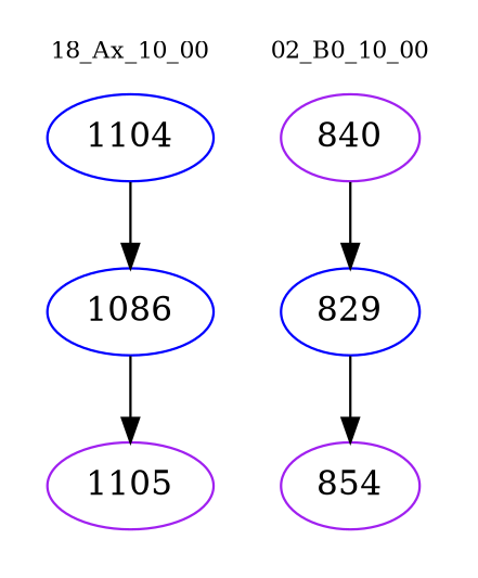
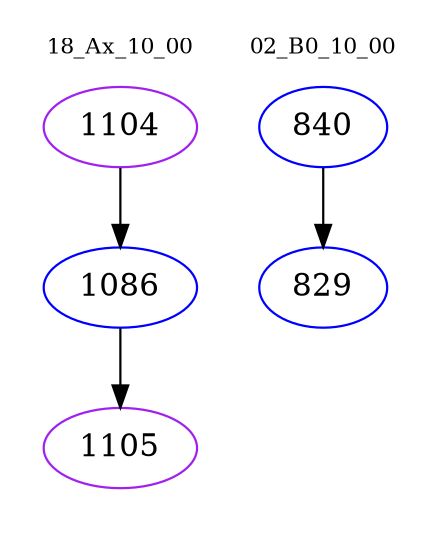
  digraph {
    node [color=purple]
    edge [color=black]
    n1 [color=blue label=1086]
-   n2 [color=blue label=1104]
+   n2 [label=1104]
    n3 [label=1105]
    n4 [color=blue label=829]
-   n5 [label=840]
-   n6 [label=854]
+   n5 [color=blue label=840]
    subgraph cluster_1 {
      color=white
      fontsize=10
      label="18_Ax_10_00"
      n1
      n2
      n3
    }
    subgraph cluster_2 {
      color=white
      fontsize=10
      label="02_B0_10_00"
      n4
      n5
-     n6
    }
    n1 -> n3
    n2 -> n1
-   n4 -> n6
    n5 -> n4
  }
